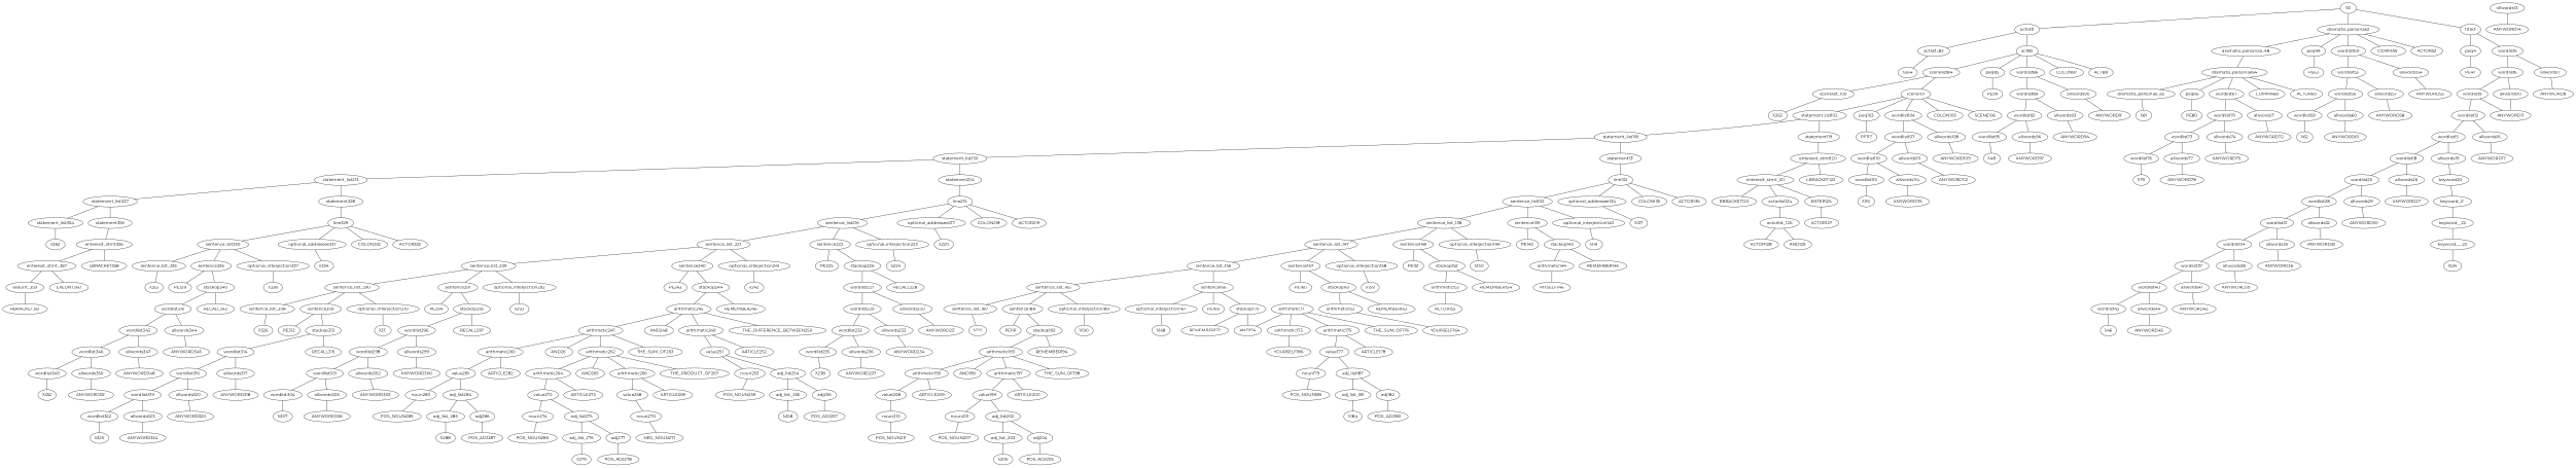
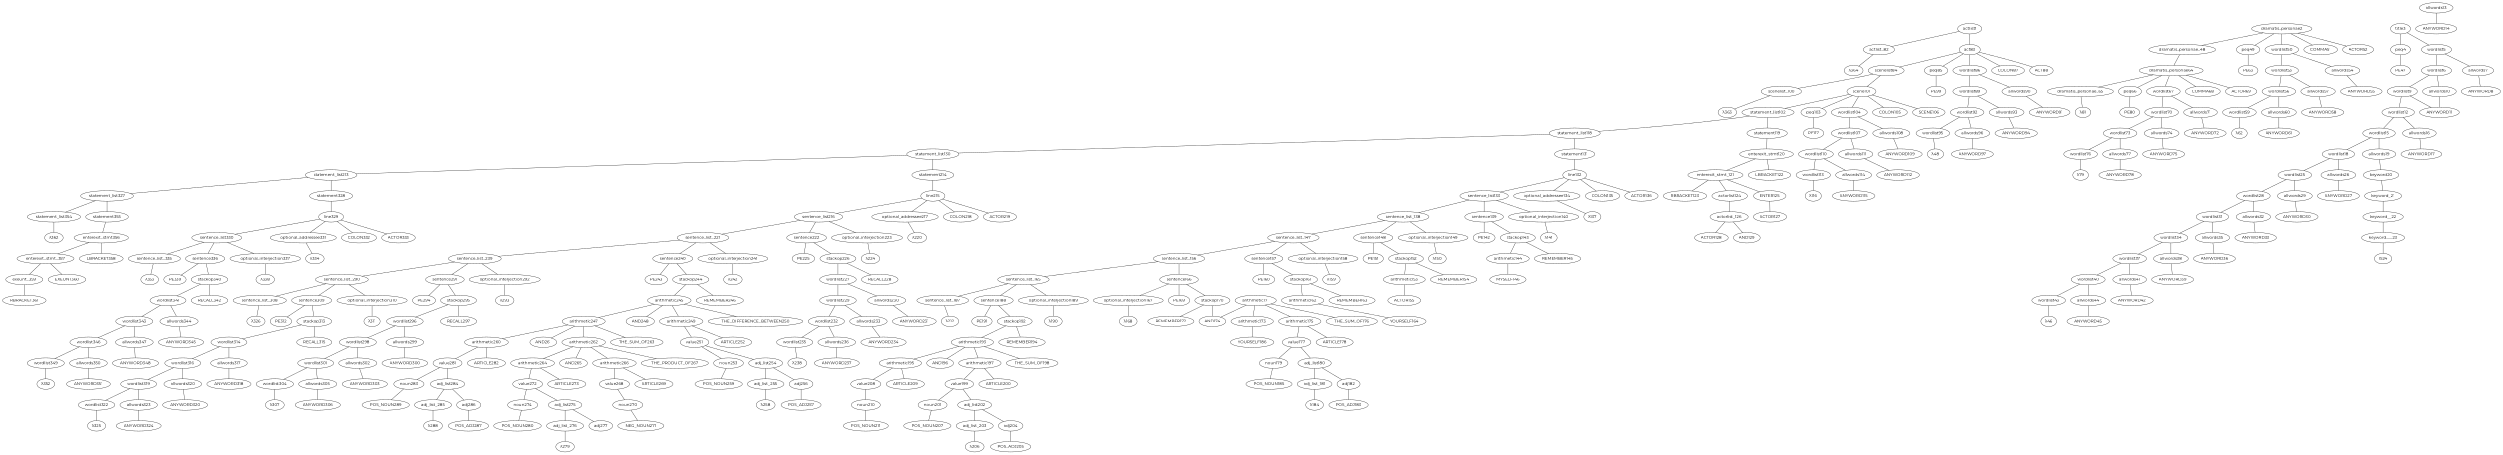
  strict graph {
    fontname=Montserrat
    node [fontname=Montserrat]
    edge [fontname=Montserrat]
-   S0
    actlist1
    dramatis_personae2
    title3
    actlist_82
    act83
    dramatis_personae_48
    peq49
    wordlist50
    COMMA51
    ACTOR52
    peq4
    wordlist5
    "λ364"
    scenelist84
    peq85
    wordlist86
    COLON87
    ACT88
    dramatis_personae64
    PE63
    wordlist53
    allwords54
    PE47
    wordlist6
    allwords7
    wordlist9
    allwords10
    ANYWORD8
    wordlist12
    ANYWORD11
    wordlist15
    allwords16
    allwords13
    ANYWORD14
    wordlist18
    allwords19
    ANYWORD17
    wordlist25
    allwords26
    keyword20
    wordlist28
    allwords29
    ANYWORD27
    keyword_21
    keyword__22
    keyword___23
    IS24
    wordlist31
    allwords32
    ANYWORD30
    wordlist34
    allwords35
    ANYWORD33
    wordlist37
    allwords38
    ANYWORD36
    wordlist40
    allwords41
    ANYWORD39
    wordlist43
    allwords44
    ANYWORD42
    "λ46"
    ANYWORD45
    dramatis_personae_65
    peq66
    wordlist67
    COMMA68
    ACTOR69
    wordlist56
    allwords57
    ANYWORD55
    wordlist59
    allwords60
    ANYWORD58
    "λ62"
    ANYWORD61
    "λ81"
    PE80
    wordlist70
    allwords71
    wordlist73
    allwords74
    ANYWORD72
    wordlist76
    allwords77
    ANYWORD75
    "λ79"
    ANYWORD78
    scenelist_100
    scene101
    PE99
    wordlist89
    allwords90
    "λ363"
    statement_list102
    peq103
    wordlist104
    COLON105
    SCENE106
    wordlist92
    allwords93
    ANYWORD91
    wordlist95
    allwords96
    ANYWORD94
    n108 [label="λ48"]
    ANYWORD97
    statement_list118
    statement119
    PE117
    wordlist107
    allwords108
    statement_list130
    statement131
    enterexit_stmt120
    wordlist110
    allwords111
    ANYWORD109
    wordlist113
    allwords114
    ANYWORD112
    "λ116"
    ANYWORD115
    statement_list213
    statement214
    line132
    enterexit_stmt_121
    LBRACKET122
    RBRACKET123
    actorlist124
    ENTER125
    actorlist_126
    ACTOR127
    ACTOR128
    AND129
    statement_list327
    statement328
    line215
    sentence_list133
    optional_addressee134
    COLON135
    ACTOR136
    sentence_list_138
    sentence139
    optional_interjection140
    "λ137"
    sentence_list_147
    sentence148
    optional_interjection149
    PE142
    stackop143
    "λ141"
    sentence_list_156
    sentence157
    optional_interjection158
    PE151
    stackop152
    "λ150"
    arithmetic144
    REMEMBER145
    MYSELF146
    sentence_list_165
    sentence166
    PE160
    stackop161
    "λ159"
    arithmetic153
    REMEMBER154
    ACTOR155
    sentence_list_187
    sentence188
    optional_interjection189
    optional_interjection167
    PE169
    stackop170
    "λ168"
    arithmetic162
    REMEMBER163
    YOURSELF164
    "λ212"
    PE191
    stackop192
    "λ190"
    REMEMBER172
    AND174
    arithmetic171
    arithmetic173
    arithmetic175
    THE_SUM_OF176
    YOURSELF186
    value177
    ARTICLE178
    noun179
-   adj_list180 [label=adj_list187]
+   adj_list180
    POS_NOUN185
    adj_list_181
    adj182
    "λ184"
    POS_ADJ183
    arithmetic193
    REMEMBER194
    arithmetic195
    AND196
    arithmetic197
    THE_SUM_OF198
    value208
    ARTICLE209
    value199
    ARTICLE200
    noun210
    noun201
    adj_list202
    POS_NOUN207
    adj_list_203
    adj204
    "λ206"
    POS_ADJ205
    POS_NOUN211
    statement_list354
    statement355
    line329
    sentence_list216
    optional_addressee217
    COLON218
    ACTOR219
    sentence_list_221
    sentence222
    optional_interjection223
    "λ220"
    sentence_list_239
    sentence240
    optional_interjection241
    PE225
    stackop226
    "λ224"
    sentence_list_290
    sentence291
    optional_interjection292
    PE243
    stackop244
    "λ242"
    wordlist227
    RECALL228
    wordlist229
    allwords230
    wordlist232
    allwords233
    ANYWORD231
    wordlist235
    allwords236
    ANYWORD234
    "λ238"
    ANYWORD237
    sentence_list_308
    sentence309
    optional_interjection310
    PE294
    stackop295
    "λ293"
    arithmetic245
    REMEMBER246
    arithmetic247
    AND248
    arithmetic249
    THE_DIFFERENCE_BETWEEN250
    arithmetic260
    AND261
    arithmetic262
    THE_SUM_OF263
    value251
    ARTICLE252
    value281
    ARTICLE282
    arithmetic264
    AND265
    arithmetic266
    THE_PRODUCT_OF267
    noun253
    adj_list254
    POS_NOUN259
    adj_list_255
    adj256
    "λ258"
    POS_ADJ257
    noun283
    adj_list284
    value272
    ARTICLE273
    value268
    ARTICLE269
    noun274
    adj_list275
    noun270
    NEG_NOUN271
    POS_NOUN280
    adj_list_276
    adj277
    "λ279"
-   POS_ADJ278
    POS_NOUN289
    adj_list_285
    adj286
    "λ288"
    POS_ADJ287
    "λ326"
    PE312
    stackop313
    "λ311"
    wordlist296
    RECALL297
    wordlist298
    allwords299
    wordlist301
    allwords302
    ANYWORD300
    wordlist304
    allwords305
    ANYWORD303
    "λ307"
    ANYWORD306
    wordlist314
    RECALL315
    wordlist316
    allwords317
    wordlist319
    allwords320
    ANYWORD318
    wordlist322
    allwords323
    n332 [label=ANYWORD320]
    "λ325"
    ANYWORD324
    "λ362"
    enterexit_stmt356
    sentence_list330
    optional_addressee331
    COLON332
    ACTOR333
    sentence_list_335
    sentence336
    optional_interjection337
    "λ334"
    "λ353"
    PE339
    stackop340
    "λ338"
    wordlist341
    RECALL342
    wordlist343
    allwords344
    wordlist346
    allwords347
    ANYWORD345
    wordlist349
    allwords350
    ANYWORD348
    "λ352"
    ANYWORD351
    enterexit_stmt_357
    LBRACKET358
    exeunt_359
    EXEUNT360
    RBRACKET361
-   S0 -- actlist1
-   S0 -- dramatis_personae2
-   S0 -- title3
    actlist1 -- actlist_82
    actlist1 -- act83
    dramatis_personae2 -- dramatis_personae_48
    dramatis_personae2 -- peq49
    dramatis_personae2 -- wordlist50
    dramatis_personae2 -- COMMA51
    dramatis_personae2 -- ACTOR52
    title3 -- peq4
    title3 -- wordlist5
    actlist_82 -- "λ364"
    act83 -- scenelist84
    act83 -- peq85
    act83 -- wordlist86
    act83 -- COLON87
    act83 -- ACT88
    dramatis_personae_48 -- dramatis_personae64
    peq49 -- PE63
    wordlist50 -- wordlist53
    wordlist50 -- allwords54
    peq4 -- PE47
    wordlist5 -- wordlist6
    wordlist5 -- allwords7
    scenelist84 -- scenelist_100
    scenelist84 -- scene101
    peq85 -- PE99
    wordlist86 -- wordlist89
    wordlist86 -- allwords90
    dramatis_personae64 -- dramatis_personae_65
    dramatis_personae64 -- peq66
    dramatis_personae64 -- wordlist67
    dramatis_personae64 -- COMMA68
    dramatis_personae64 -- ACTOR69
    wordlist53 -- wordlist56
    wordlist53 -- allwords57
    allwords54 -- ANYWORD55
    wordlist6 -- wordlist9
    wordlist6 -- allwords10
    allwords7 -- ANYWORD8
    wordlist9 -- wordlist12
    wordlist9 -- ANYWORD11
    allwords10 -- ANYWORD11
    wordlist12 -- wordlist15
    wordlist12 -- allwords16
    wordlist15 -- wordlist18
    wordlist15 -- allwords19
    allwords16 -- ANYWORD17
    allwords13 -- ANYWORD14
    wordlist18 -- wordlist25
    wordlist18 -- allwords26
    allwords19 -- keyword20
    wordlist25 -- wordlist28
    wordlist25 -- allwords29
    allwords26 -- ANYWORD27
    keyword20 -- keyword_21
    wordlist28 -- wordlist31
    wordlist28 -- allwords32
    allwords29 -- ANYWORD30
    keyword_21 -- keyword__22
    keyword__22 -- keyword___23
    keyword___23 -- IS24
    wordlist31 -- wordlist34
    wordlist31 -- allwords35
    allwords32 -- ANYWORD33
    wordlist34 -- wordlist37
    wordlist34 -- allwords38
    allwords35 -- ANYWORD36
    wordlist37 -- wordlist40
    wordlist37 -- allwords41
    allwords38 -- ANYWORD39
    wordlist40 -- wordlist43
    wordlist40 -- allwords44
    allwords41 -- ANYWORD42
    wordlist43 -- "λ46"
    allwords44 -- ANYWORD45
    dramatis_personae_65 -- "λ81"
    peq66 -- PE80
    wordlist67 -- wordlist70
    wordlist67 -- allwords71
    wordlist56 -- wordlist59
    wordlist56 -- allwords60
    allwords57 -- ANYWORD58
    wordlist59 -- "λ62"
    allwords60 -- ANYWORD61
    wordlist70 -- wordlist73
    wordlist70 -- allwords74
    allwords71 -- ANYWORD72
    wordlist73 -- wordlist76
    wordlist73 -- allwords77
    allwords74 -- ANYWORD75
    wordlist76 -- "λ79"
    allwords77 -- ANYWORD78
    scenelist_100 -- "λ363"
    scene101 -- statement_list102
    scene101 -- peq103
    scene101 -- wordlist104
    scene101 -- COLON105
    scene101 -- SCENE106
    wordlist89 -- wordlist92
    wordlist89 -- allwords93
    allwords90 -- ANYWORD91
    statement_list102 -- statement_list118
    statement_list102 -- statement119
    peq103 -- PE117
    wordlist104 -- wordlist107
    wordlist104 -- allwords108
    wordlist92 -- wordlist95
    wordlist92 -- allwords96
    allwords93 -- ANYWORD94
    wordlist95 -- n108
    allwords96 -- ANYWORD97
    statement_list118 -- statement_list130
    statement_list118 -- statement131
    statement119 -- enterexit_stmt120
    wordlist107 -- wordlist110
    wordlist107 -- allwords111
    allwords108 -- ANYWORD109
    statement_list130 -- statement_list213
    statement_list130 -- statement214
    statement131 -- line132
    enterexit_stmt120 -- enterexit_stmt_121
    enterexit_stmt120 -- LBRACKET122
    wordlist110 -- wordlist113
    wordlist110 -- allwords114
    allwords111 -- ANYWORD112
    wordlist113 -- "λ116"
    allwords114 -- ANYWORD115
    statement_list213 -- statement_list327
    statement_list213 -- statement328
    statement214 -- line215
    line132 -- sentence_list133
    line132 -- optional_addressee134
    line132 -- COLON135
    line132 -- ACTOR136
    enterexit_stmt_121 -- RBRACKET123
    enterexit_stmt_121 -- actorlist124
    enterexit_stmt_121 -- ENTER125
    actorlist124 -- actorlist_126
    ENTER125 -- ACTOR127
    actorlist_126 -- ACTOR128
    actorlist_126 -- AND129
    statement_list327 -- statement_list354
    statement_list327 -- statement355
    statement328 -- line329
    line215 -- sentence_list216
    line215 -- optional_addressee217
    line215 -- COLON218
    line215 -- ACTOR219
    sentence_list133 -- sentence_list_138
    sentence_list133 -- sentence139
    sentence_list133 -- optional_interjection140
    optional_addressee134 -- "λ137"
    sentence_list_138 -- sentence_list_147
    sentence_list_138 -- sentence148
    sentence_list_138 -- optional_interjection149
    sentence139 -- PE142
    sentence139 -- stackop143
    optional_interjection140 -- "λ141"
    sentence_list_147 -- sentence_list_156
    sentence_list_147 -- sentence157
    sentence_list_147 -- optional_interjection158
    sentence148 -- PE151
    sentence148 -- stackop152
    optional_interjection149 -- "λ150"
    stackop143 -- arithmetic144
    stackop143 -- REMEMBER145
    sentence_list_156 -- sentence_list_165
    sentence_list_156 -- sentence166
    sentence157 -- PE160
    sentence157 -- stackop161
    optional_interjection158 -- "λ159"
    stackop152 -- arithmetic153
    stackop152 -- REMEMBER154
    arithmetic144 -- MYSELF146
    sentence_list_165 -- sentence_list_187
    sentence_list_165 -- sentence188
    sentence_list_165 -- optional_interjection189
    sentence166 -- optional_interjection167
    sentence166 -- PE169
    sentence166 -- stackop170
    stackop161 -- arithmetic162
    stackop161 -- REMEMBER163
    arithmetic153 -- ACTOR155
    sentence_list_187 -- "λ212"
    sentence188 -- PE191
    sentence188 -- stackop192
    optional_interjection189 -- "λ190"
    optional_interjection167 -- "λ168"
    stackop170 -- REMEMBER172
    stackop170 -- AND174
    arithmetic162 -- YOURSELF164
    stackop192 -- arithmetic193
    stackop192 -- REMEMBER194
    arithmetic171 -- AND174
    arithmetic171 -- arithmetic173
    arithmetic171 -- arithmetic175
    arithmetic171 -- THE_SUM_OF176
    arithmetic173 -- YOURSELF186
    arithmetic175 -- value177
    arithmetic175 -- ARTICLE178
    value177 -- noun179
    value177 -- adj_list180
    noun179 -- POS_NOUN185
    adj_list180 -- adj_list_181
    adj_list180 -- adj182
    adj_list_181 -- "λ184"
    adj182 -- POS_ADJ183
    arithmetic193 -- arithmetic195
    arithmetic193 -- AND196
    arithmetic193 -- arithmetic197
    arithmetic193 -- THE_SUM_OF198
    arithmetic195 -- value208
    arithmetic195 -- ARTICLE209
    arithmetic197 -- value199
    arithmetic197 -- ARTICLE200
    value208 -- noun210
    value199 -- noun201
    value199 -- adj_list202
    noun210 -- POS_NOUN211
    noun201 -- POS_NOUN207
    adj_list202 -- adj_list_203
    adj_list202 -- adj204
    adj_list_203 -- "λ206"
    adj204 -- POS_ADJ205
    statement_list354 -- "λ362"
    statement355 -- enterexit_stmt356
    line329 -- sentence_list330
    line329 -- optional_addressee331
    line329 -- COLON332
    line329 -- ACTOR333
    sentence_list216 -- sentence_list_221
    sentence_list216 -- sentence222
    sentence_list216 -- optional_interjection223
    optional_addressee217 -- "λ220"
    sentence_list_221 -- sentence_list_239
    sentence_list_221 -- sentence240
    sentence_list_221 -- optional_interjection241
    sentence222 -- PE225
    sentence222 -- stackop226
    optional_interjection223 -- "λ224"
    sentence_list_239 -- sentence_list_290
    sentence_list_239 -- sentence291
    sentence_list_239 -- optional_interjection292
    sentence240 -- PE243
    sentence240 -- stackop244
    optional_interjection241 -- "λ242"
    stackop226 -- wordlist227
    stackop226 -- RECALL228
    sentence_list_290 -- sentence_list_308
    sentence_list_290 -- sentence309
    sentence_list_290 -- optional_interjection310
    sentence291 -- PE294
    sentence291 -- stackop295
    optional_interjection292 -- "λ293"
    stackop244 -- arithmetic245
    stackop244 -- REMEMBER246
    wordlist227 -- wordlist229
    wordlist227 -- allwords230
    wordlist229 -- wordlist232
    wordlist229 -- allwords233
    allwords230 -- ANYWORD231
    wordlist232 -- wordlist235
    wordlist232 -- allwords236
    allwords233 -- ANYWORD234
    wordlist235 -- "λ238"
    allwords236 -- ANYWORD237
    sentence_list_308 -- "λ326"
    sentence309 -- PE312
    sentence309 -- stackop313
    optional_interjection310 -- "λ311"
    stackop295 -- wordlist296
    stackop295 -- RECALL297
    arithmetic245 -- arithmetic247
    arithmetic245 -- AND248
    arithmetic245 -- arithmetic249
    arithmetic245 -- THE_DIFFERENCE_BETWEEN250
    arithmetic247 -- arithmetic260
    arithmetic247 -- AND261
    arithmetic247 -- arithmetic262
    arithmetic247 -- THE_SUM_OF263
    arithmetic249 -- value251
    arithmetic249 -- ARTICLE252
    arithmetic260 -- value281
    arithmetic260 -- ARTICLE282
    arithmetic262 -- arithmetic264
    arithmetic262 -- AND265
    arithmetic262 -- arithmetic266
    arithmetic262 -- THE_PRODUCT_OF267
    value251 -- noun253
    value251 -- adj_list254
    value281 -- noun283
    value281 -- adj_list284
    arithmetic264 -- value272
    arithmetic264 -- ARTICLE273
    arithmetic266 -- value268
    arithmetic266 -- ARTICLE269
    noun253 -- POS_NOUN259
    adj_list254 -- adj_list_255
    adj_list254 -- adj256
    adj_list_255 -- "λ258"
    adj256 -- POS_ADJ257
    noun283 -- POS_NOUN289
    adj_list284 -- adj_list_285
    adj_list284 -- adj286
    value272 -- noun274
    value272 -- adj_list275
    value268 -- noun270
    noun274 -- POS_NOUN280
    adj_list275 -- adj_list_276
    adj_list275 -- adj277
    noun270 -- NEG_NOUN271
    adj_list_276 -- "λ279"
-   adj277 -- POS_ADJ278
    adj_list_285 -- "λ288"
    adj286 -- POS_ADJ287
    stackop313 -- wordlist314
    stackop313 -- RECALL315
    wordlist296 -- wordlist298
    wordlist296 -- allwords299
    wordlist298 -- wordlist301
    wordlist298 -- allwords302
    allwords299 -- ANYWORD300
    wordlist301 -- wordlist304
    wordlist301 -- allwords305
    allwords302 -- ANYWORD303
    wordlist304 -- "λ307"
    allwords305 -- ANYWORD306
    wordlist314 -- wordlist316
    wordlist314 -- allwords317
    wordlist316 -- wordlist319
    wordlist316 -- allwords320
    allwords317 -- ANYWORD318
    wordlist319 -- wordlist322
    wordlist319 -- allwords323
    allwords320 -- n332
    wordlist322 -- "λ325"
    allwords323 -- ANYWORD324
    enterexit_stmt356 -- enterexit_stmt_357
    enterexit_stmt356 -- LBRACKET358
    sentence_list330 -- sentence_list_335
    sentence_list330 -- sentence336
    sentence_list330 -- optional_interjection337
    optional_addressee331 -- "λ334"
    sentence_list_335 -- "λ353"
    sentence336 -- PE339
    sentence336 -- stackop340
    optional_interjection337 -- "λ338"
    stackop340 -- wordlist341
    stackop340 -- RECALL342
    wordlist341 -- wordlist343
    wordlist341 -- allwords344
    wordlist343 -- wordlist346
    wordlist343 -- allwords347
    allwords344 -- ANYWORD345
    wordlist346 -- wordlist349
    wordlist346 -- allwords350
    allwords347 -- ANYWORD348
    wordlist349 -- "λ352"
    allwords350 -- ANYWORD351
    enterexit_stmt_357 -- exeunt_359
    enterexit_stmt_357 -- EXEUNT360
    exeunt_359 -- RBRACKET361
  }
